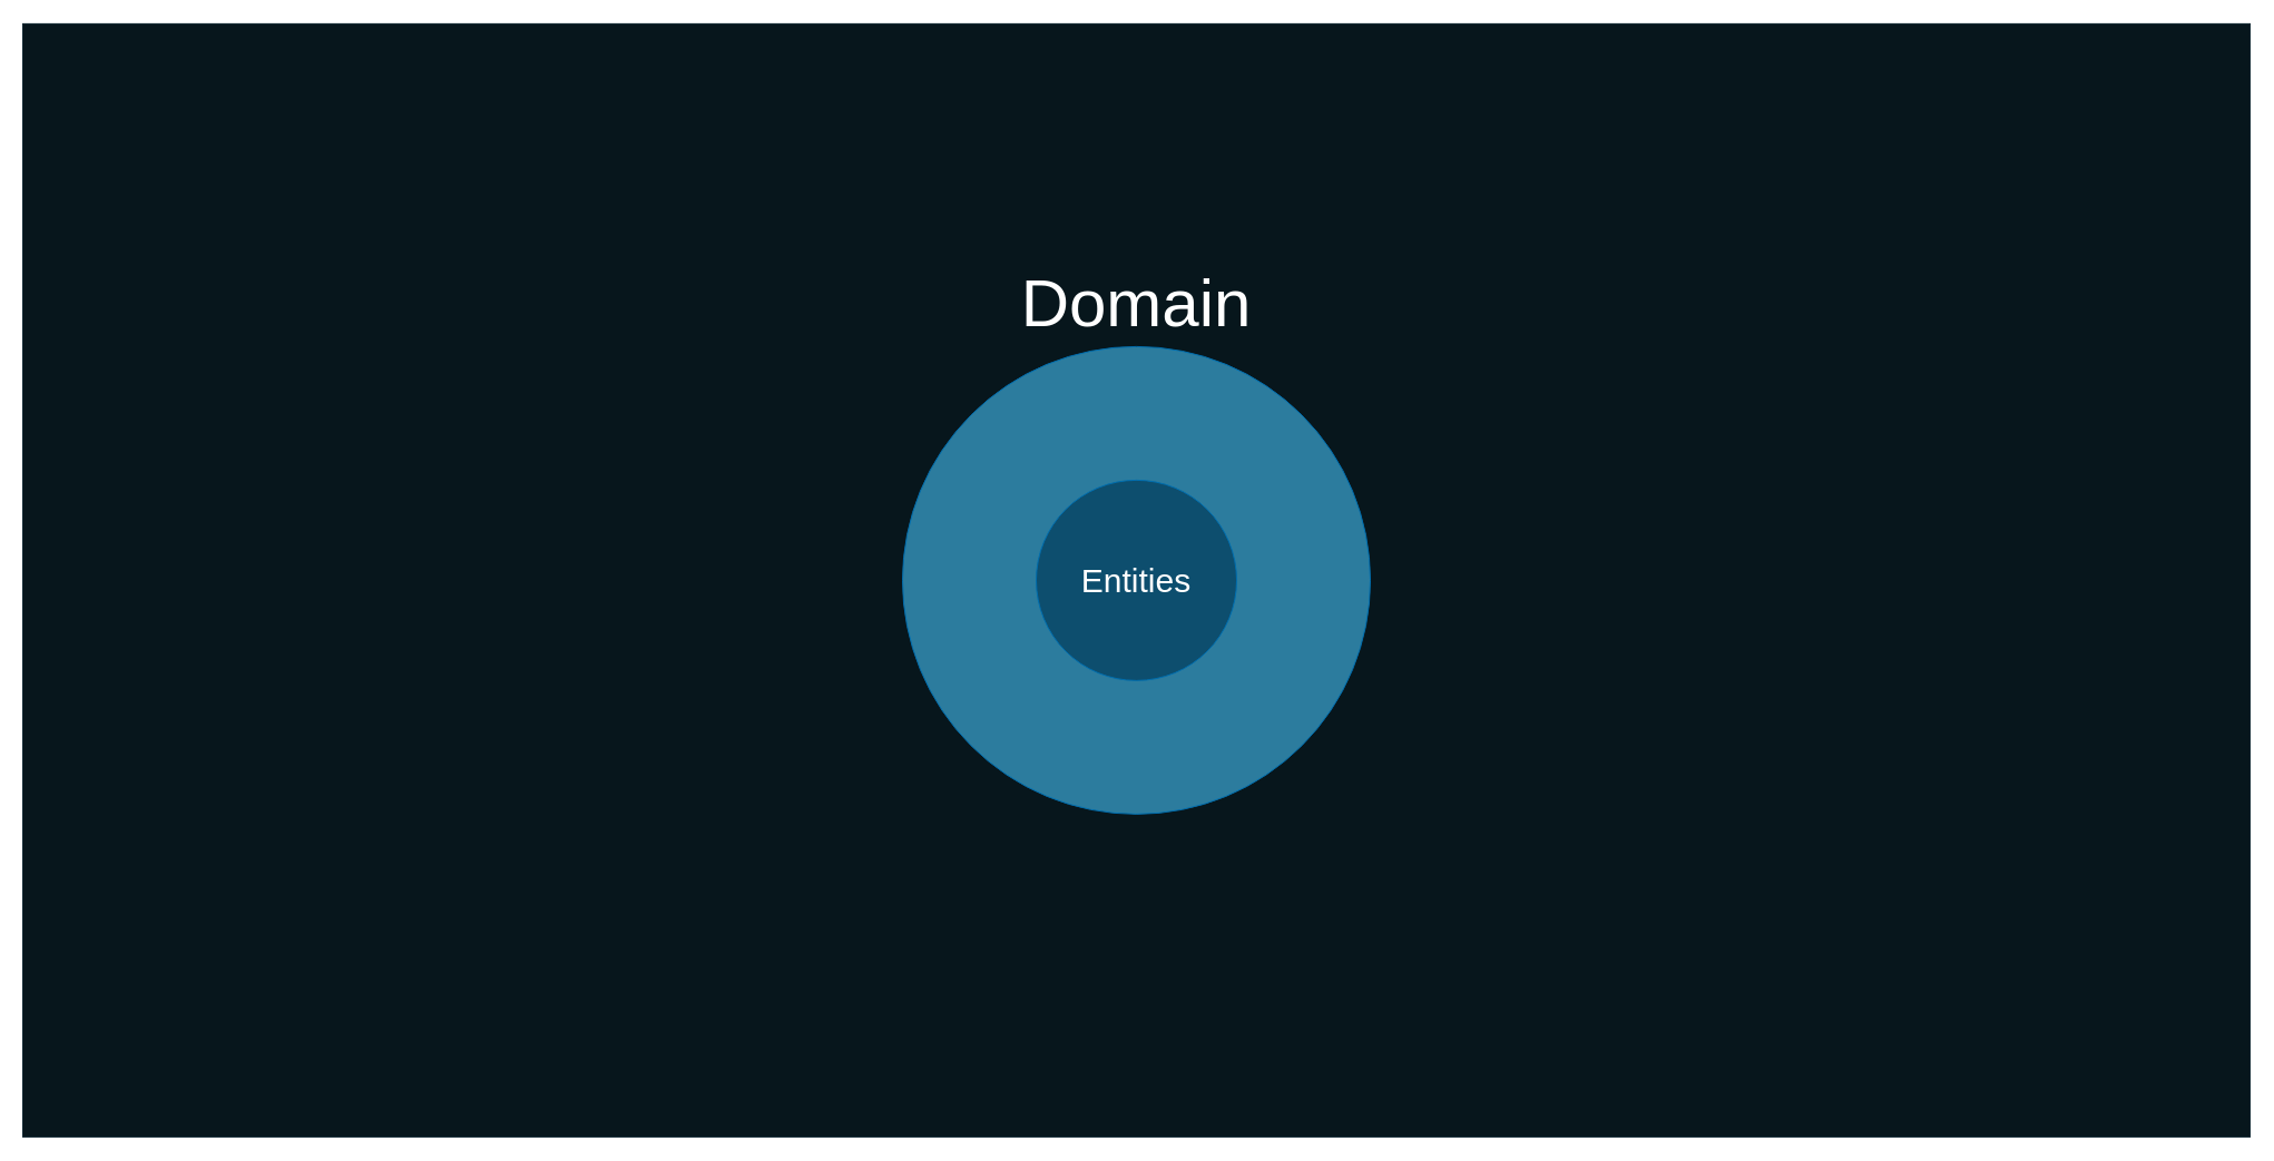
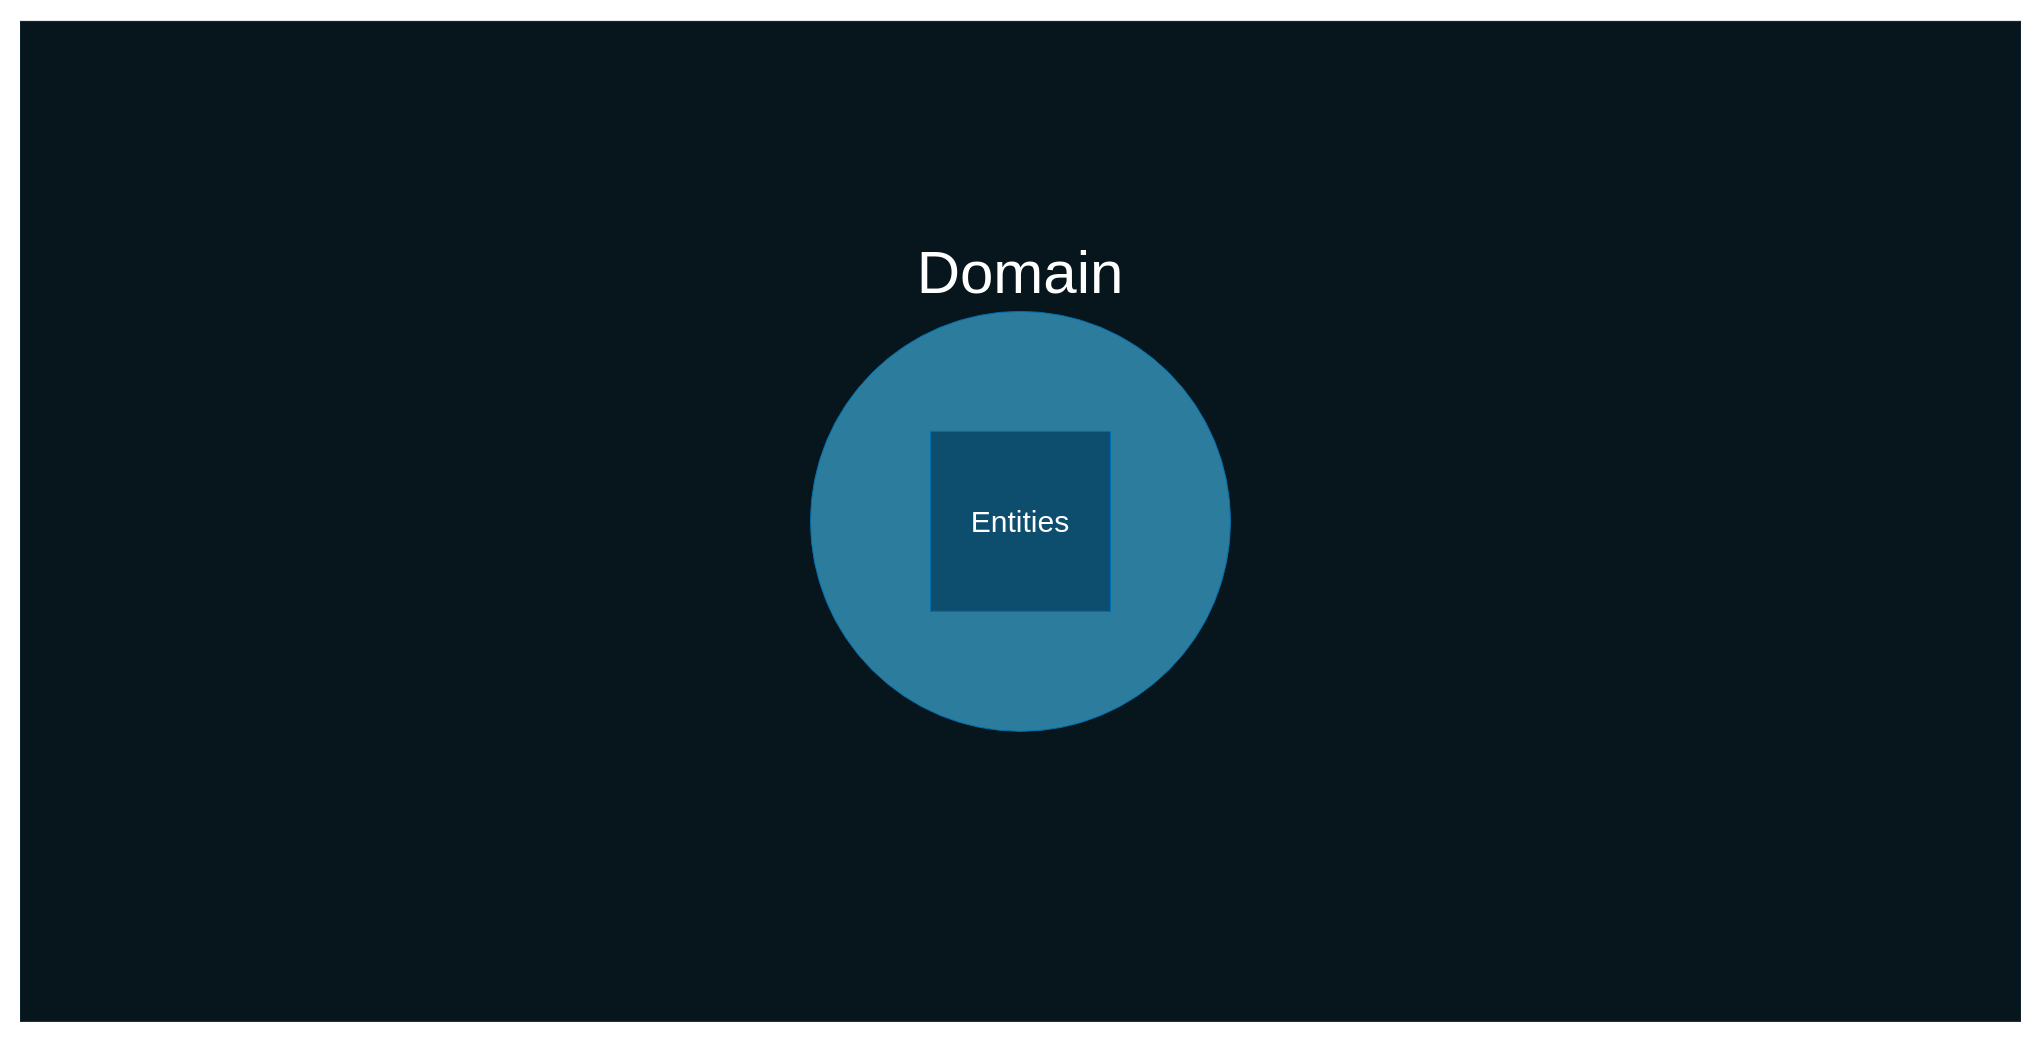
  <mxCell id="0" />
  <mxCell id="1" parent="0" />
  <mxCell id="2" value="" style="rounded=0;whiteSpace=wrap;html=1;fillColor=#07161C;fontSize=30;fontColor=#FFFFFF;strokeColor=#0C242E;" parent="1" vertex="1"><mxGeometry x="20" y="20.88" width="2000" height="1000" as="geometry" /></mxCell>
  <mxCell id="3" value="&lt;font style=&quot;font-size: 60px&quot;&gt;Domain&lt;/font&gt;" style="ellipse;whiteSpace=wrap;html=1;aspect=fixed;fillColor=#2C7C9E;fontSize=30;labelPosition=center;verticalLabelPosition=top;align=center;verticalAlign=bottom;strokeColor=#006EAF;fontColor=#ffffff;" vertex="1" parent="1"><mxGeometry x="810" y="310.88" width="420" height="420" as="geometry" /></mxCell>
- <mxCell id="4" value="&lt;span style=&quot;font-weight: normal&quot;&gt;Entities&lt;/span&gt;" style="ellipse;whiteSpace=wrap;html=1;aspect=fixed;fillColor=#0D4E6E;fontSize=30;fontStyle=1;strokeColor=#006EAF;fontColor=#ffffff;" parent="1" vertex="1"><mxGeometry x="930" y="430.88" width="180" height="180" as="geometry" /></mxCell>
+ <mxCell id="4" value="&lt;span style=&quot;font-weight: normal&quot;&gt;Entities&lt;/span&gt;" style="whiteSpace=wrap;html=1;aspect=fixed;fillColor=#0D4E6E;fontSize=30;fontStyle=1;strokeColor=#006EAF;fontColor=#ffffff;rounded=0;" parent="1" vertex="1"><mxGeometry x="930" y="430.88" width="180" height="180" as="geometry" /></mxCell>
